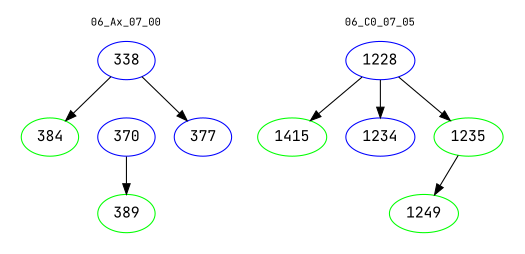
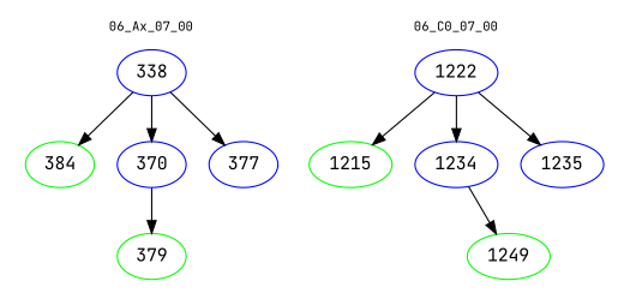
  digraph {
    fontname="JetBrains Mono"
    node [color=blue fontname="JetBrains Mono"]
    edge [color=black fontname="JetBrains Mono"]
    n1 [label=338]
    n2 [color=green label=384]
    n3 [label=370]
    n4 [label=377]
-   n5 [color=green label=389]
-   n6 [label=1228]
-   n7 [color=green label=1415]
+   n5 [color=green label=379]
+   n6 [label=1222]
+   n7 [color=green label=1215]
    n8 [label=1234]
-   n9 [color=green label=1235]
+   n9 [label=1235]
    n10 [color=green label=1249]
    subgraph cluster_1 {
      color=white
      fontsize=10
      label="06_Ax_07_00"
      n1
      n2
      n3
      n4
      n5
    }
    subgraph cluster_2 {
      color=white
      fontsize=10
-     label="06_C0_07_05"
+     label="06_C0_07_00"
      n6
      n7
      n8
      n9
      n10
    }
    n1 -> n2
+   n1 -> n3
    n1 -> n4
    n3 -> n5
    n6 -> n7
    n6 -> n8
    n6 -> n9
-   n9 -> n10
+   n8 -> n10
  }
